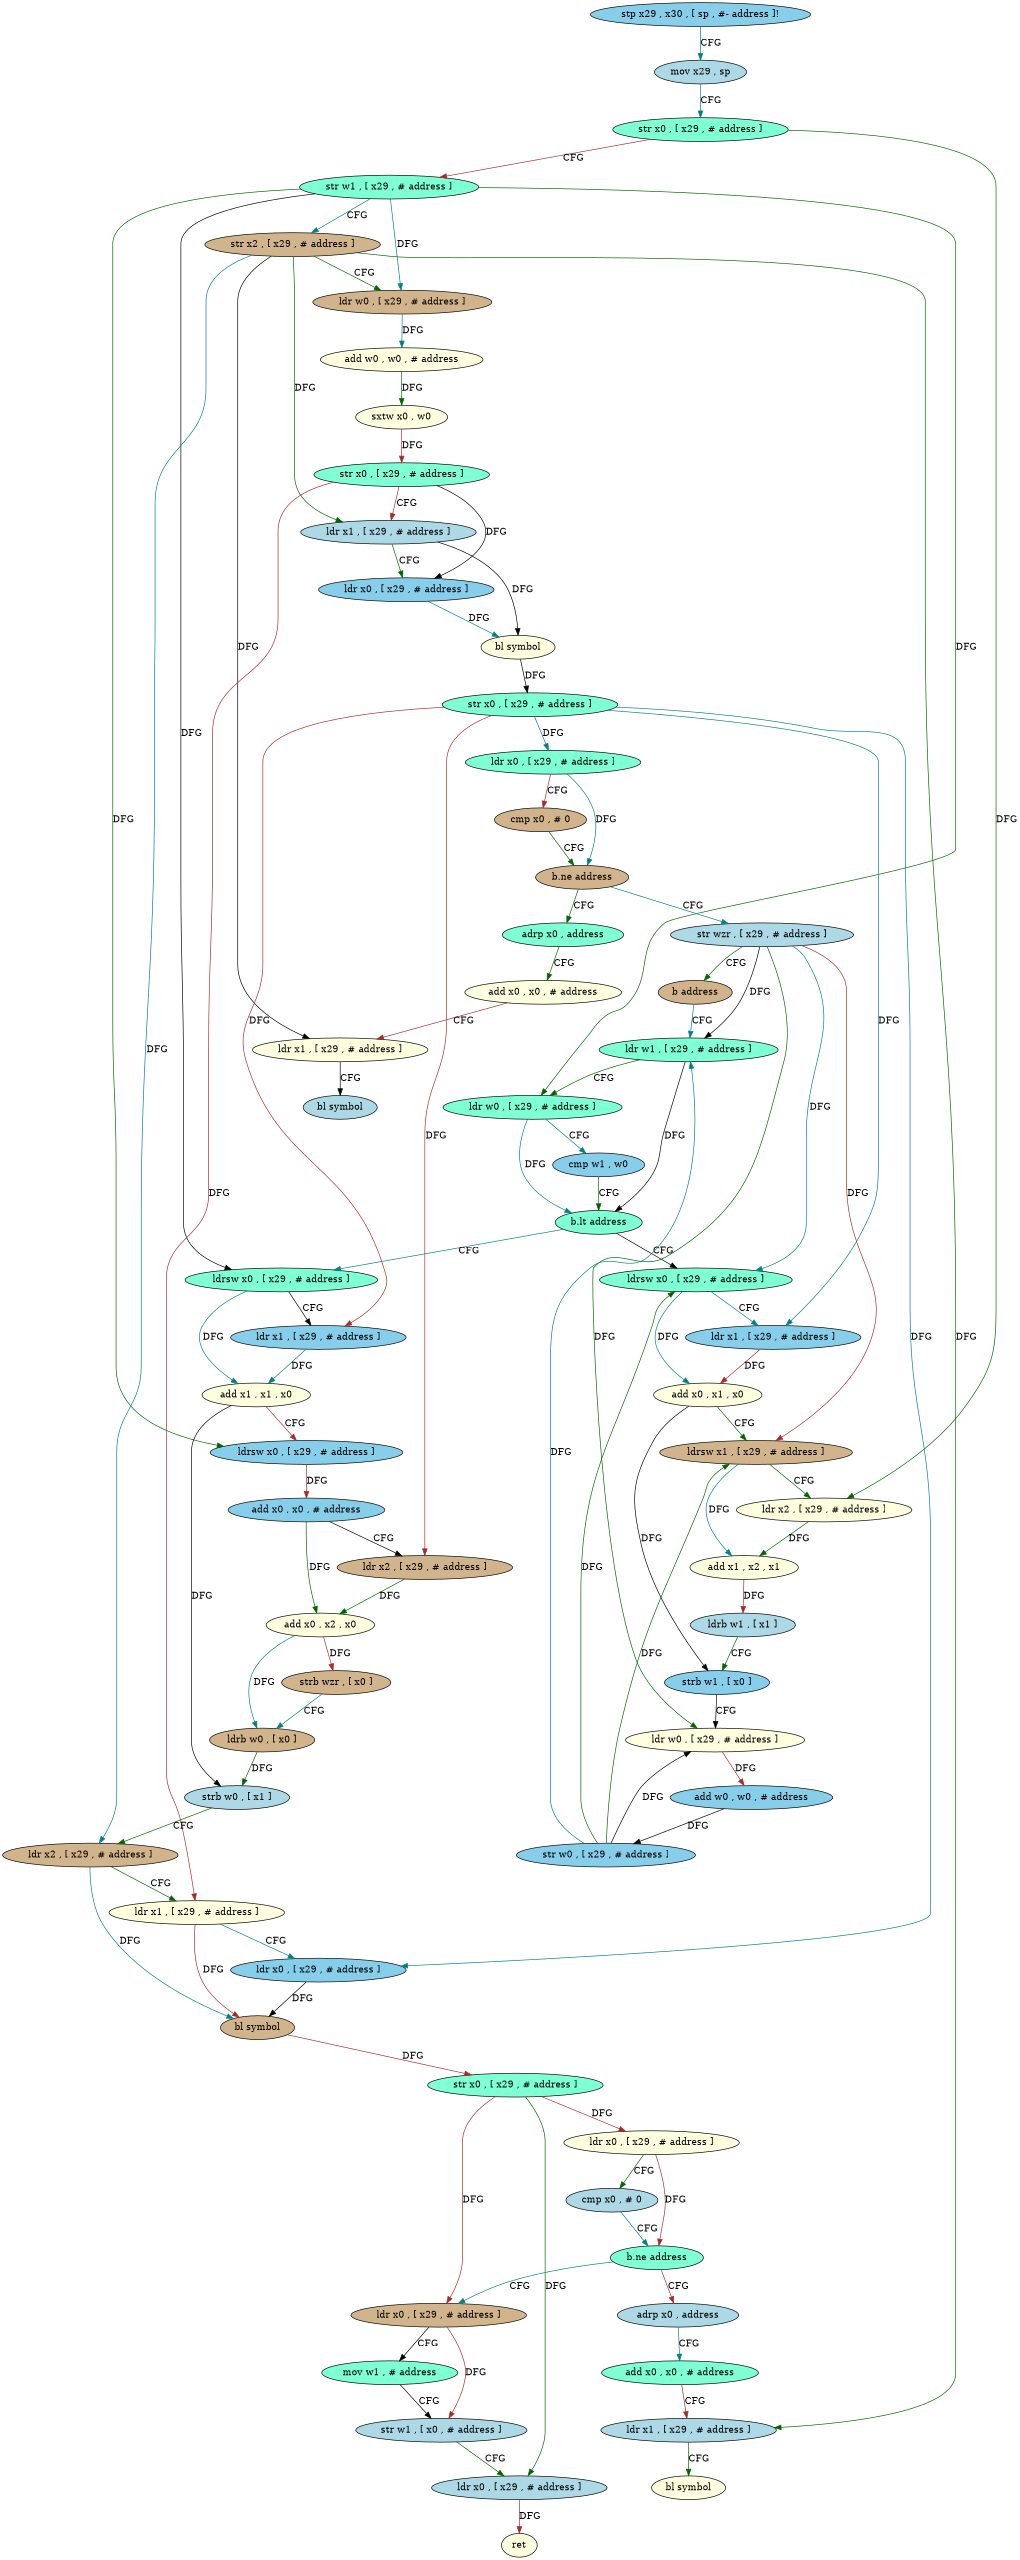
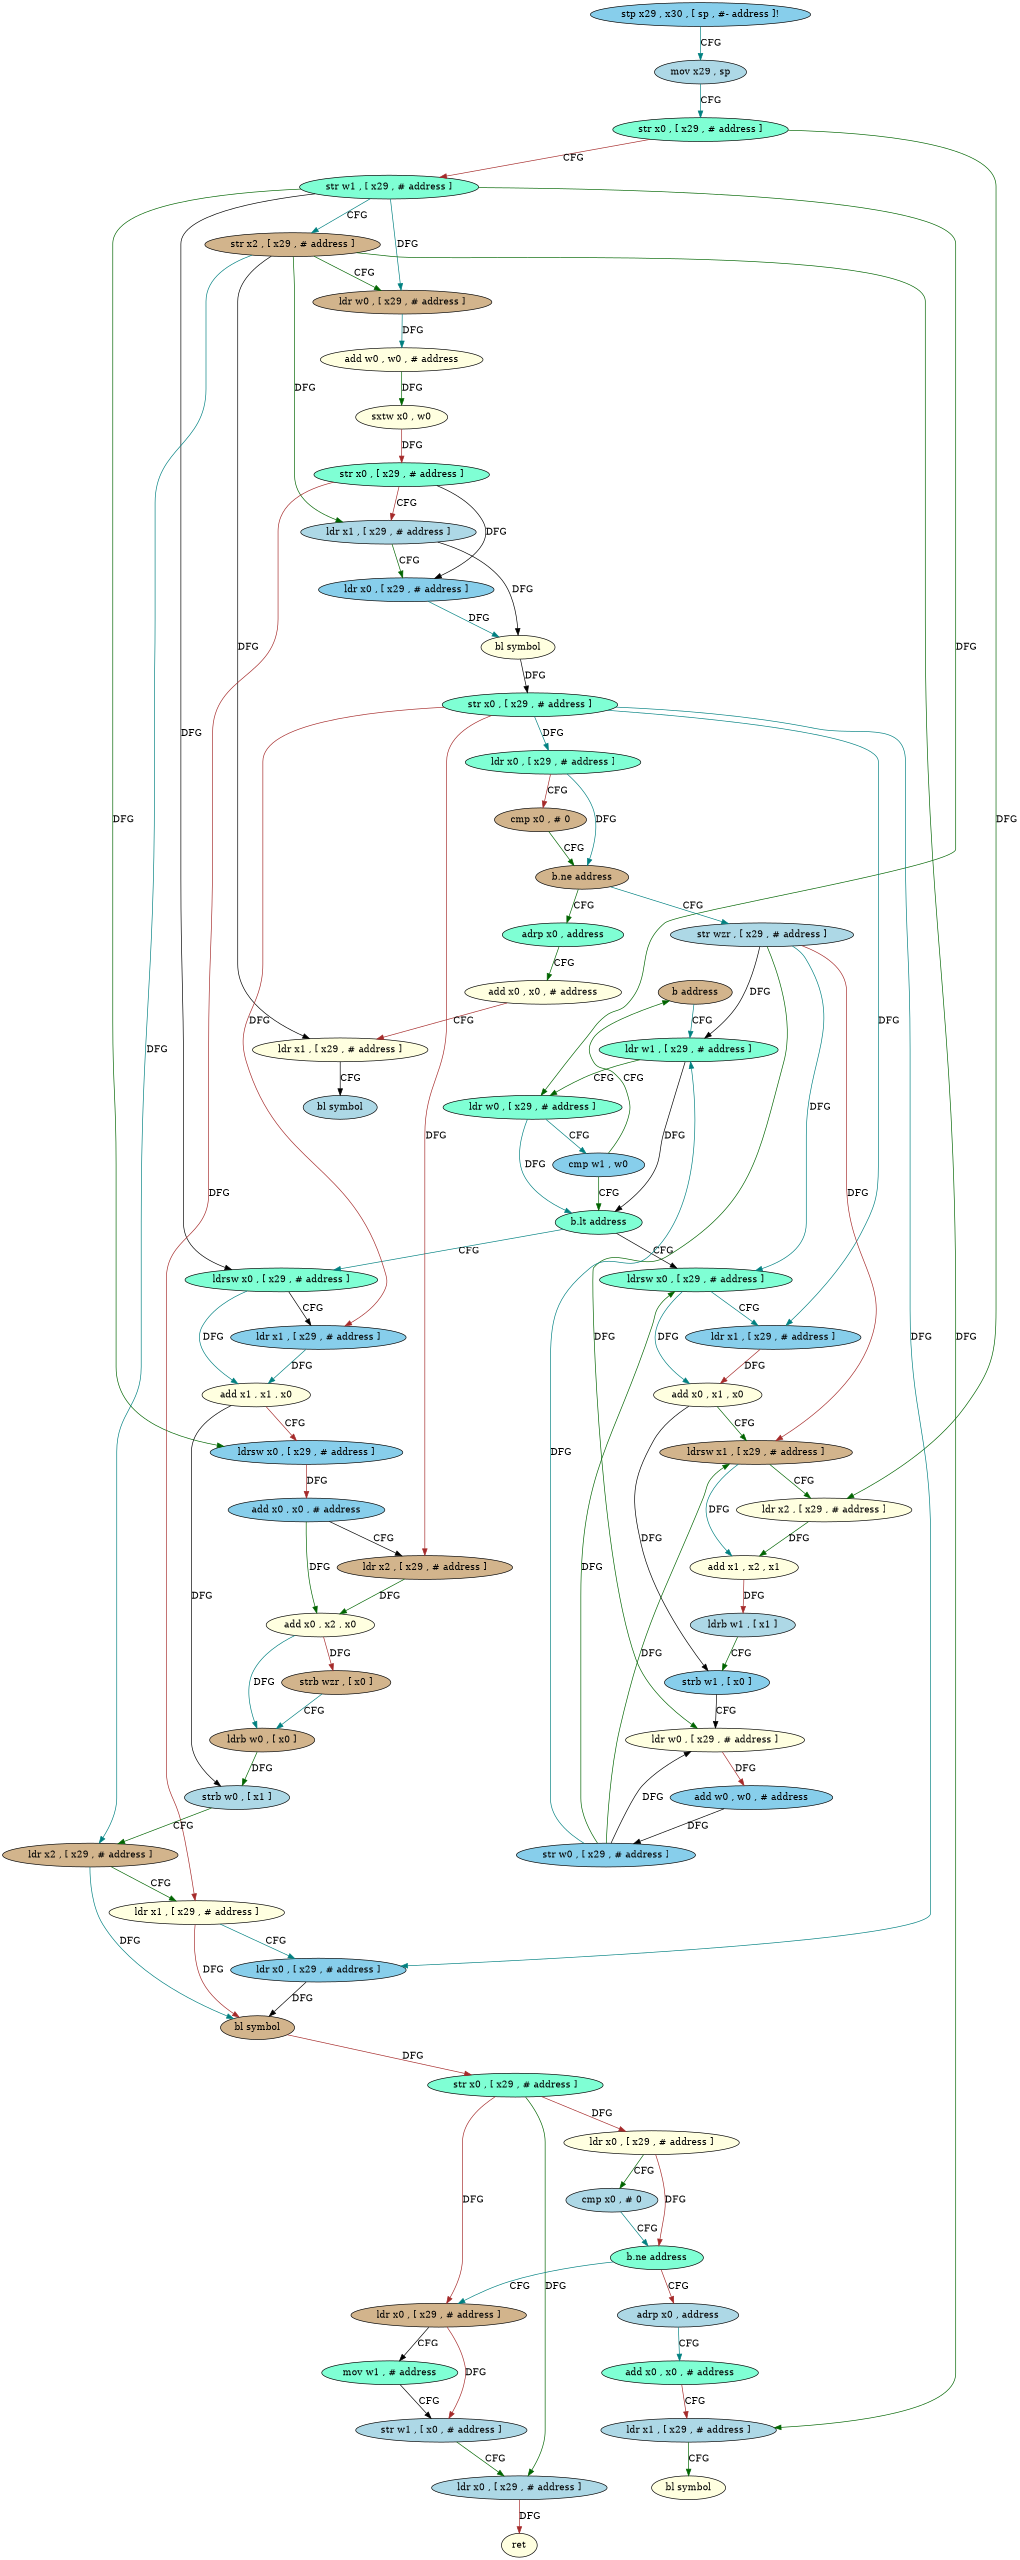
  digraph {
    node [fillcolor=aquamarine style=filled]
    edge [color=teal]
    n1 [fillcolor=skyblue label="stp x29 , x30 , [ sp , #- address ]!"]
    n2 [fillcolor=lightblue label="mov x29 , sp"]
    n3 [label="str x0 , [ x29 , # address ]"]
    n4 [label="str w1 , [ x29 , # address ]"]
    n5 [fillcolor=lightyellow label="ldr x2 , [ x29 , # address ]"]
    n6 [fillcolor=tan label="str x2 , [ x29 , # address ]"]
    n7 [fillcolor=tan label="ldr w0 , [ x29 , # address ]"]
    n8 [label="ldr w0 , [ x29 , # address ]"]
    n9 [label="ldrsw x0 , [ x29 , # address ]"]
    n10 [fillcolor=skyblue label="ldrsw x0 , [ x29 , # address ]"]
    n11 [fillcolor=lightyellow label="add x1 , x2 , x1"]
    n12 [fillcolor=lightblue label="ldr x1 , [ x29 , # address ]"]
    n13 [fillcolor=lightyellow label="ldr x1 , [ x29 , # address ]"]
    n14 [fillcolor=tan label="ldr x2 , [ x29 , # address ]"]
    n15 [fillcolor=lightblue label="ldr x1 , [ x29 , # address ]"]
    n16 [fillcolor=lightyellow label="add w0 , w0 , # address"]
    n17 [label="b.lt address"]
    n18 [fillcolor=skyblue label="cmp w1 , w0"]
    n19 [fillcolor=skyblue label="ldr x1 , [ x29 , # address ]"]
    n20 [fillcolor=lightyellow label="add x1 , x1 , x0"]
    n21 [fillcolor=skyblue label="add x0 , x0 , # address"]
    n22 [fillcolor=skyblue label="ldr x0 , [ x29 , # address ]"]
    n23 [fillcolor=lightyellow label="bl symbol"]
    n24 [fillcolor=lightblue label="bl symbol"]
    n25 [fillcolor=lightyellow label="ldr x1 , [ x29 , # address ]"]
    n26 [fillcolor=tan label="bl symbol"]
    n27 [fillcolor=lightyellow label="bl symbol"]
    n28 [fillcolor=lightyellow label="sxtw x0 , w0"]
    n29 [label="str x0 , [ x29 , # address ]"]
    n30 [fillcolor=skyblue label="ldr x0 , [ x29 , # address ]"]
    n31 [label="str x0 , [ x29 , # address ]"]
    n32 [label="ldr x0 , [ x29 , # address ]"]
    n33 [fillcolor=skyblue label="ldr x1 , [ x29 , # address ]"]
    n34 [fillcolor=tan label="ldr x2 , [ x29 , # address ]"]
    n35 [fillcolor=tan label="cmp x0 , # 0"]
    n36 [fillcolor=tan label="b.ne address"]
    n37 [fillcolor=lightyellow label="add x0 , x1 , x0"]
    n38 [fillcolor=lightyellow label="add x0 , x2 , x0"]
    n39 [fillcolor=lightblue label="str wzr , [ x29 , # address ]"]
    n40 [label="adrp x0 , address"]
    n41 [fillcolor=tan label="b address"]
    n42 [label="ldr w1 , [ x29 , # address ]"]
    n43 [label="ldrsw x0 , [ x29 , # address ]"]
    n44 [fillcolor=tan label="ldrsw x1 , [ x29 , # address ]"]
    n45 [fillcolor=lightyellow label="ldr w0 , [ x29 , # address ]"]
    n46 [fillcolor=lightyellow label="add x0 , x0 , # address"]
    n47 [fillcolor=skyblue label="add w0 , w0 , # address"]
    n48 [fillcolor=skyblue label="strb w1 , [ x0 ]"]
    n49 [fillcolor=lightblue label="strb w0 , [ x1 ]"]
    n50 [fillcolor=lightblue label="ldrb w1 , [ x1 ]"]
    n51 [fillcolor=skyblue label="str w0 , [ x29 , # address ]"]
    n52 [fillcolor=tan label="strb wzr , [ x0 ]"]
    n53 [fillcolor=tan label="ldrb w0 , [ x0 ]"]
    n54 [label="str x0 , [ x29 , # address ]"]
    n55 [fillcolor=lightyellow label="ldr x0 , [ x29 , # address ]"]
    n56 [fillcolor=tan label="ldr x0 , [ x29 , # address ]"]
    n57 [fillcolor=lightblue label="ldr x0 , [ x29 , # address ]"]
    n58 [fillcolor=lightblue label="cmp x0 , # 0"]
    n59 [label="b.ne address"]
    n60 [label="mov w1 , # address"]
    n61 [fillcolor=lightblue label="str w1 , [ x0 , # address ]"]
    n62 [fillcolor=lightyellow label=ret]
    n63 [fillcolor=lightblue label="adrp x0 , address"]
    n64 [label="add x0 , x0 , # address"]
    n1 -> n2 [label=CFG]
    n2 -> n3 [label=CFG]
    n3 -> n4 [color=brown label=CFG]
    n3 -> n5 [color=darkgreen label=DFG]
    n4 -> n6 [label=CFG]
    n4 -> n7 [label=DFG]
    n4 -> n8 [color=darkgreen label=DFG]
    n4 -> n9 [color=black label=DFG]
    n4 -> n10 [color=darkgreen label=DFG]
    n5 -> n11 [color=darkgreen label=DFG]
    n6 -> n7 [color=darkgreen label=CFG]
    n6 -> n12 [color=darkgreen label=DFG]
    n6 -> n13 [color=black label=DFG]
    n6 -> n14 [label=DFG]
    n6 -> n15 [color=darkgreen label=DFG]
    n7 -> n16 [label=DFG]
    n8 -> n17 [label=DFG]
    n8 -> n18 [label=CFG]
    n9 -> n19 [color=black label=CFG]
    n9 -> n20 [label=DFG]
    n10 -> n21 [color=brown label=DFG]
    n11 -> n50 [color=brown label=DFG]
    n12 -> n22 [color=darkgreen label=CFG]
    n12 -> n23 [color=black label=DFG]
    n13 -> n24 [color=black label=CFG]
    n14 -> n25 [color=darkgreen label=CFG]
    n14 -> n26 [label=DFG]
    n15 -> n27 [color=darkgreen label=CFG]
    n16 -> n28 [color=darkgreen label=DFG]
    n17 -> n9 [label=CFG]
    n17 -> n43 [color=black label=CFG]
    n18 -> n17 [color=darkgreen label=CFG]
    n19 -> n20 [label=DFG]
    n20 -> n10 [color=brown label=CFG]
    n20 -> n49 [color=black label=DFG]
    n21 -> n34 [color=black label=CFG]
    n21 -> n38 [color=darkgreen label=DFG]
    n22 -> n23 [label=DFG]
    n23 -> n31 [color=black label=DFG]
    n25 -> n26 [color=brown label=DFG]
    n25 -> n30 [label=CFG]
    n26 -> n54 [color=brown label=DFG]
    n28 -> n29 [color=brown label=DFG]
    n29 -> n12 [color=brown label=CFG]
    n29 -> n22 [color=black label=DFG]
    n29 -> n25 [color=brown label=DFG]
    n30 -> n26 [color=black label=DFG]
    n31 -> n19 [color=brown label=DFG]
    n31 -> n30 [label=DFG]
    n31 -> n32 [label=DFG]
    n31 -> n33 [label=DFG]
    n31 -> n34 [color=brown label=DFG]
    n32 -> n35 [color=brown label=CFG]
    n32 -> n36 [label=DFG]
    n33 -> n37 [color=brown label=DFG]
    n34 -> n38 [color=darkgreen label=DFG]
    n35 -> n36 [color=darkgreen label=CFG]
    n36 -> n39 [label=CFG]
    n36 -> n40 [color=darkgreen label=CFG]
    n37 -> n44 [color=darkgreen label=CFG]
    n37 -> n48 [color=black label=DFG]
    n38 -> n52 [color=brown label=DFG]
    n38 -> n53 [label=DFG]
-   n39 -> n41 [color=darkgreen label=CFG]
+   n18 -> n41 [color=darkgreen label=CFG]
    n39 -> n42 [color=black label=DFG]
    n39 -> n43 [label=DFG]
    n39 -> n44 [color=brown label=DFG]
    n39 -> n45 [color=darkgreen label=DFG]
    n40 -> n46 [color=darkgreen label=CFG]
    n41 -> n42 [label=CFG]
    n42 -> n8 [color=darkgreen label=CFG]
    n42 -> n17 [color=black label=DFG]
    n43 -> n33 [label=CFG]
    n43 -> n37 [label=DFG]
    n44 -> n5 [color=darkgreen label=CFG]
    n44 -> n11 [label=DFG]
    n45 -> n47 [color=brown label=DFG]
    n46 -> n13 [color=brown label=CFG]
    n47 -> n51 [color=black label=DFG]
    n48 -> n45 [color=black label=CFG]
    n49 -> n14 [color=darkgreen label=CFG]
    n50 -> n48 [color=darkgreen label=CFG]
    n51 -> n42 [label=DFG]
    n51 -> n43 [color=darkgreen label=DFG]
    n51 -> n44 [color=darkgreen label=DFG]
    n51 -> n45 [color=black label=DFG]
    n52 -> n53 [label=CFG]
    n53 -> n49 [color=darkgreen label=DFG]
    n54 -> n55 [color=brown label=DFG]
    n54 -> n56 [color=brown label=DFG]
    n54 -> n57 [color=darkgreen label=DFG]
    n55 -> n58 [color=darkgreen label=CFG]
    n55 -> n59 [color=brown label=DFG]
    n56 -> n60 [color=black label=CFG]
    n56 -> n61 [color=brown label=DFG]
    n57 -> n62 [color=brown label=DFG]
    n58 -> n59 [label=CFG]
    n59 -> n56 [label=CFG]
    n59 -> n63 [color=brown label=CFG]
    n60 -> n61 [color=black label=CFG]
    n61 -> n57 [color=darkgreen label=CFG]
    n63 -> n64 [label=CFG]
    n64 -> n15 [color=brown label=CFG]
  }
